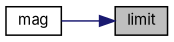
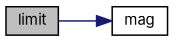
  digraph {
    rankdir=LR
    fontname=Inter
    node [color=black fontname=Inter fontsize=10 shape=record]
    n1 [fillcolor=grey75 fontcolor=black height=0.2 label=limit style=filled width=0.4]
    n2 [height=0.2 label=mag width=0.4]
-   n2 -> n1 [color=midnightblue fontname=Inter fontsize=10 labelfontname=Helvetica labelfontsize=10 style=solid]
+   n1 -> n2 [color=midnightblue fontname=Inter fontsize=10 labelfontname=Helvetica labelfontsize=10 style=solid]
  }
